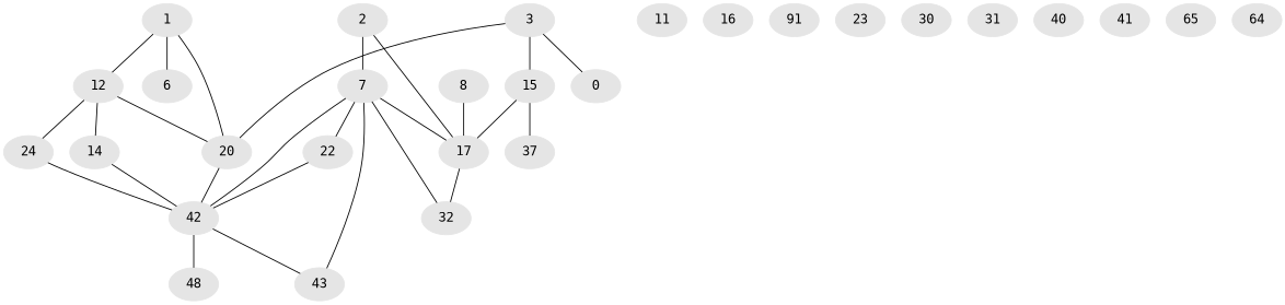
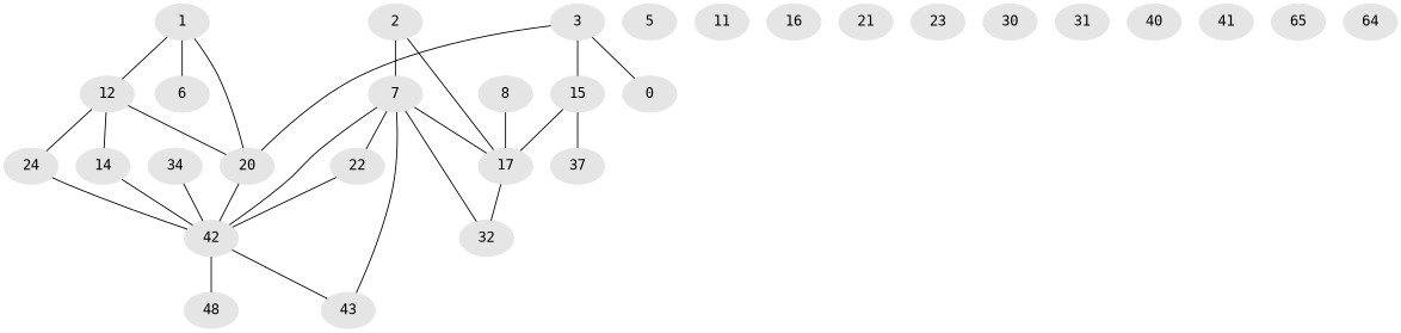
  graph {
    fontname="DejaVu Sans Mono"
    node [color=gray90 fontname="DejaVu Sans Mono" style=filled]
    edge [fontname="DejaVu Sans Mono"]
    1 [super="+60+49"]
    6 [super="+13+52+39"]
    12 [super="+55+66"]
    20 [super="+35+26"]
    14 [super="+58"]
    24 [super="+54+37"]
    42 [super="+44+47"]
    2 [super="+59+10"]
    7 [super="+28+9"]
    17 [super="+18+38"]
    22 [super="+70+29"]
    32 [super="+67"]
    43 [super="+57"]
    3 [super="+33+25"]
    n15 [label=0]
    15 [super="+19"]
    n17 [label=37]
+   5
    48
    8
    11
    16
-   21 [label=91]
+   21
    23
    30 [super="+62"]
    31
+   34 [super="+61"]
    40
    41
    65
    n31 [label=64]
    1 -- 6 [weight=2]
    1 -- 12
    1 -- 20
    12 -- 20
    12 -- 14
    12 -- 24
    20 -- 42
    14 -- 42
    24 -- 42
    42 -- 43
    42 -- 48
    2 -- 7 [weight=2]
    2 -- 17
    7 -- 42
    7 -- 17
    7 -- 22
    7 -- 32
    7 -- 43
    17 -- 32
    22 -- 42
    3 -- 20
    3 -- n15
    3 -- 15
    15 -- 17
    15 -- n17
    8 -- 17
+   34 -- 42 [weight=2]
  }
